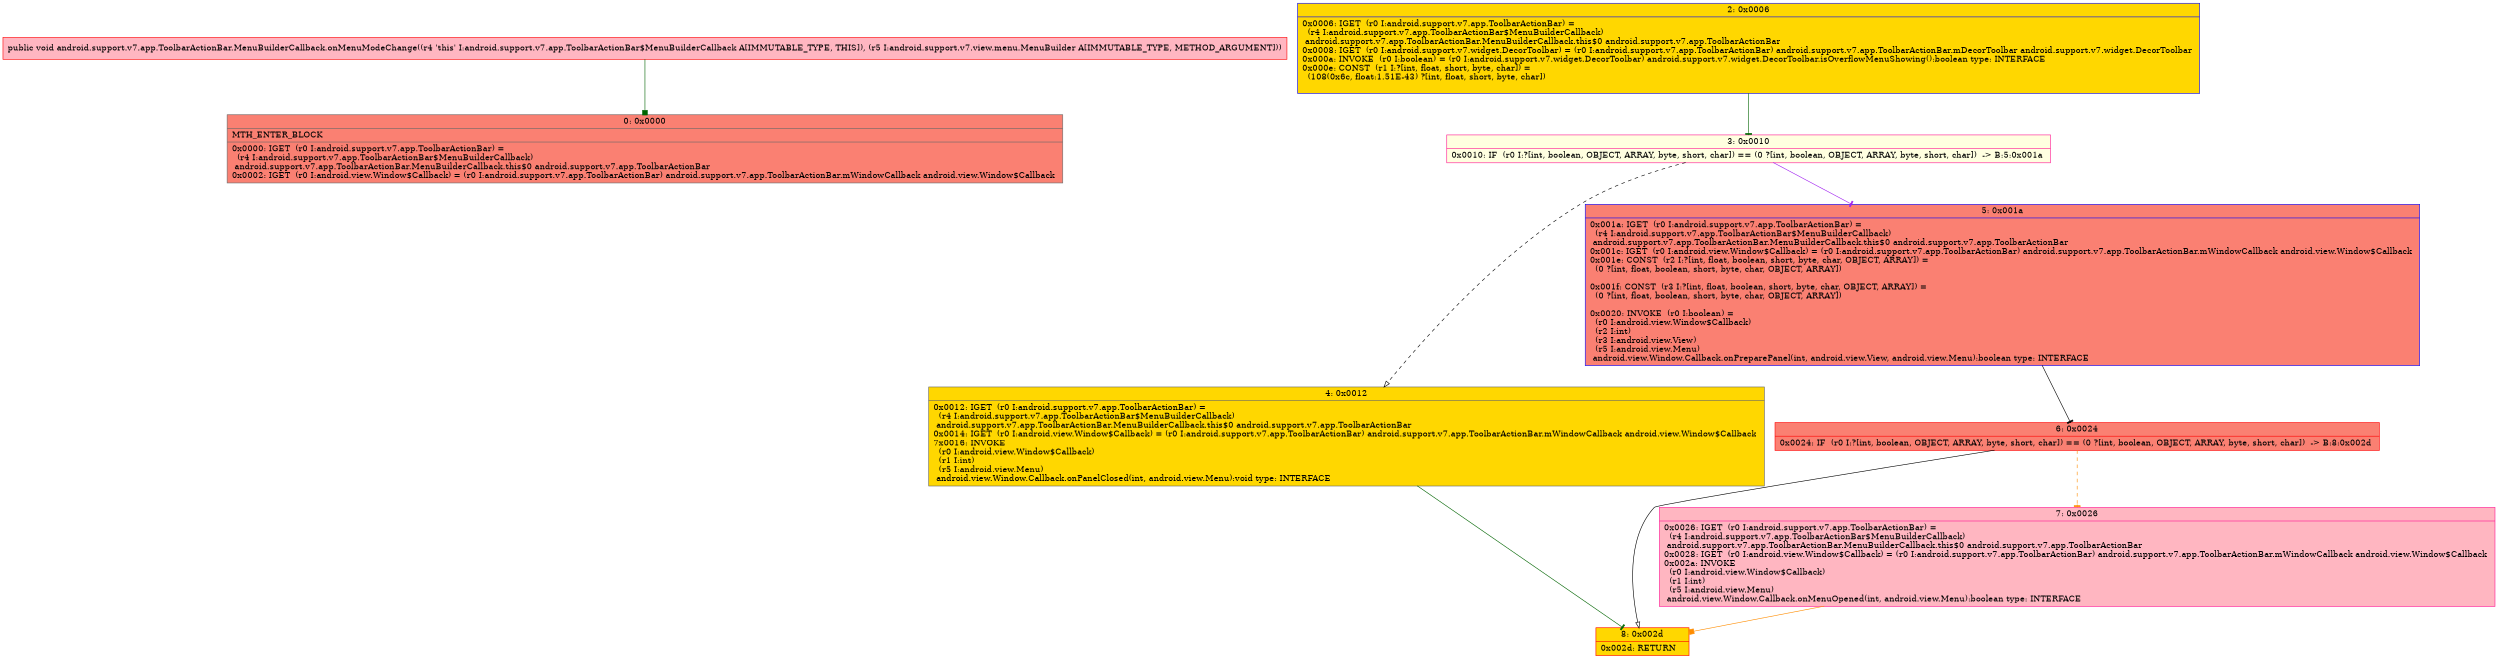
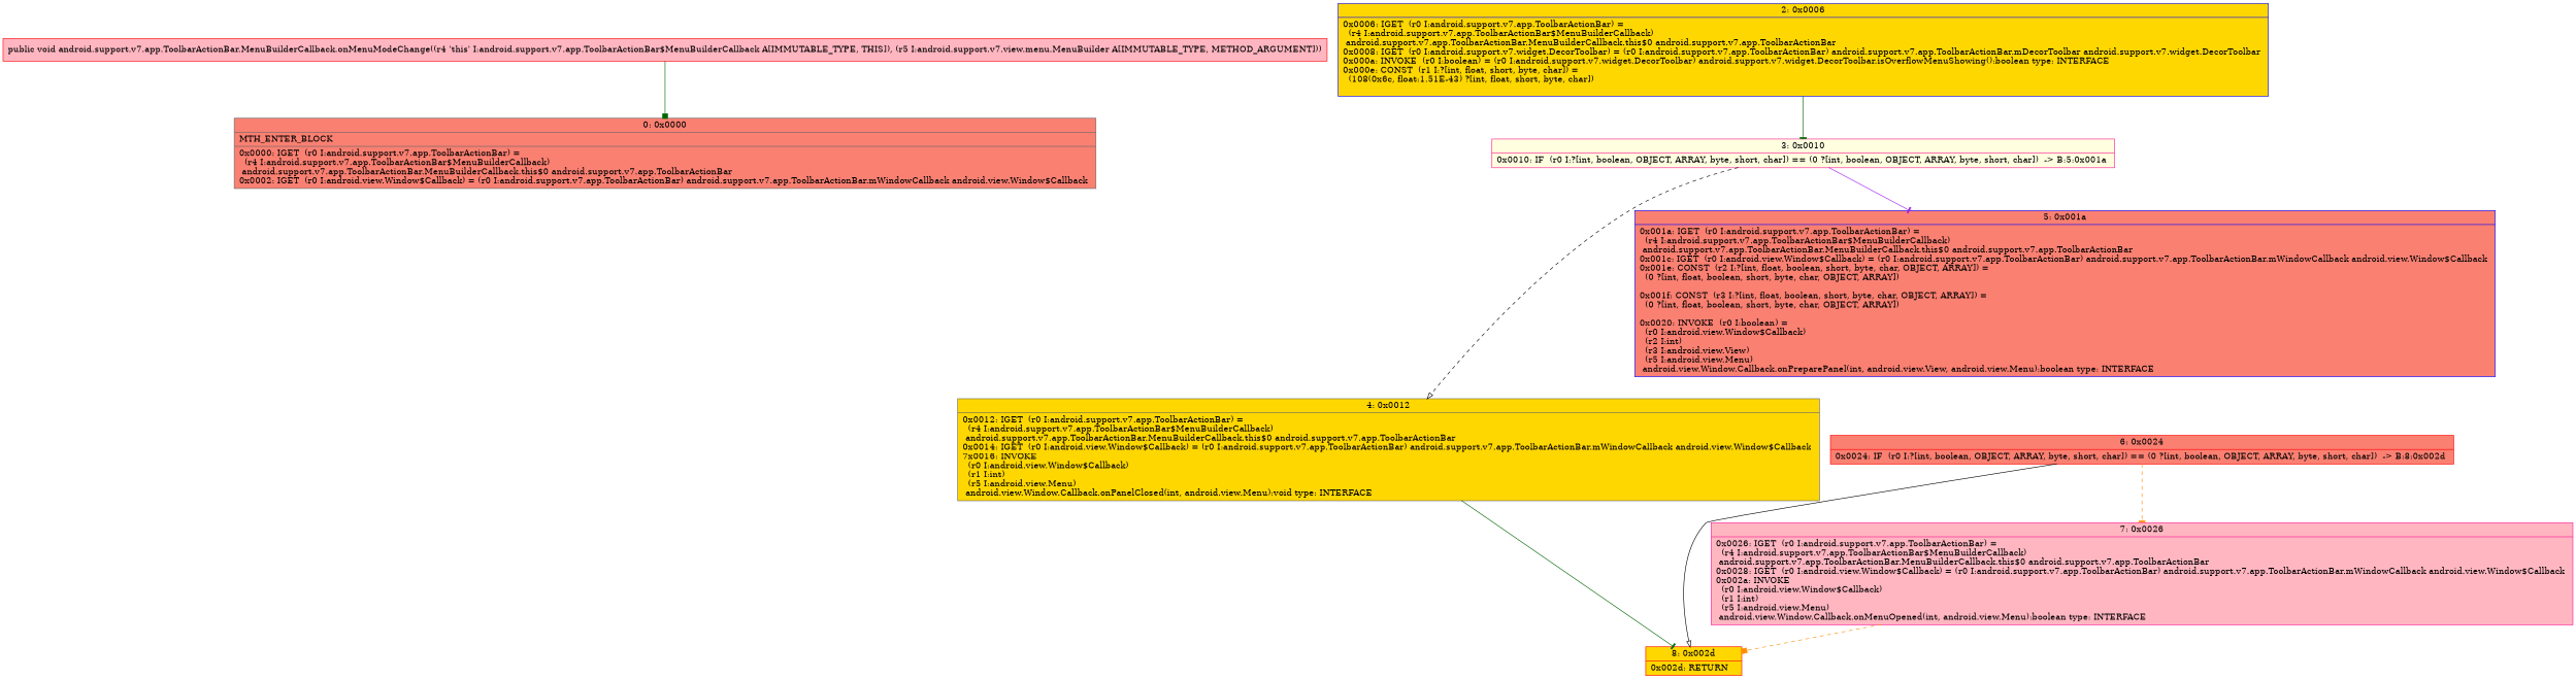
  digraph {
    node [color=red fillcolor=salmon shape=record style=filled]
    edge [arrowhead=tee color=darkgreen]
    n1 [color=gray40 label="{0\:\ 0x0000|MTH_ENTER_BLOCK\l|0x0000: IGET  (r0 I:android.support.v7.app.ToolbarActionBar) = \l  (r4 I:android.support.v7.app.ToolbarActionBar$MenuBuilderCallback)\l android.support.v7.app.ToolbarActionBar.MenuBuilderCallback.this$0 android.support.v7.app.ToolbarActionBar \l0x0002: IGET  (r0 I:android.view.Window$Callback) = (r0 I:android.support.v7.app.ToolbarActionBar) android.support.v7.app.ToolbarActionBar.mWindowCallback android.view.Window$Callback \l}"]
    n2 [color=blue fillcolor=gold label="{2\:\ 0x0006|0x0006: IGET  (r0 I:android.support.v7.app.ToolbarActionBar) = \l  (r4 I:android.support.v7.app.ToolbarActionBar$MenuBuilderCallback)\l android.support.v7.app.ToolbarActionBar.MenuBuilderCallback.this$0 android.support.v7.app.ToolbarActionBar \l0x0008: IGET  (r0 I:android.support.v7.widget.DecorToolbar) = (r0 I:android.support.v7.app.ToolbarActionBar) android.support.v7.app.ToolbarActionBar.mDecorToolbar android.support.v7.widget.DecorToolbar \l0x000a: INVOKE  (r0 I:boolean) = (r0 I:android.support.v7.widget.DecorToolbar) android.support.v7.widget.DecorToolbar.isOverflowMenuShowing():boolean type: INTERFACE \l0x000e: CONST  (r1 I:?[int, float, short, byte, char]) = \l  (108(0x6c, float:1.51E\-43) ?[int, float, short, byte, char])\l \l}"]
    n3 [color=deeppink fillcolor=lightyellow label="{3\:\ 0x0010|0x0010: IF  (r0 I:?[int, boolean, OBJECT, ARRAY, byte, short, char]) == (0 ?[int, boolean, OBJECT, ARRAY, byte, short, char])  \-\> B:5:0x001a \l}"]
    n4 [fillcolor=gold label="{8\:\ 0x002d|0x002d: RETURN   \l}"]
    n5 [color=gray40 fillcolor=gold label="{4\:\ 0x0012|0x0012: IGET  (r0 I:android.support.v7.app.ToolbarActionBar) = \l  (r4 I:android.support.v7.app.ToolbarActionBar$MenuBuilderCallback)\l android.support.v7.app.ToolbarActionBar.MenuBuilderCallback.this$0 android.support.v7.app.ToolbarActionBar \l0x0014: IGET  (r0 I:android.view.Window$Callback) = (r0 I:android.support.v7.app.ToolbarActionBar) android.support.v7.app.ToolbarActionBar.mWindowCallback android.view.Window$Callback \l7x0016: INVOKE  \l  (r0 I:android.view.Window$Callback)\l  (r1 I:int)\l  (r5 I:android.view.Menu)\l android.view.Window.Callback.onPanelClosed(int, android.view.Menu):void type: INTERFACE \l}"]
    n6 [color=blue label="{5\:\ 0x001a|0x001a: IGET  (r0 I:android.support.v7.app.ToolbarActionBar) = \l  (r4 I:android.support.v7.app.ToolbarActionBar$MenuBuilderCallback)\l android.support.v7.app.ToolbarActionBar.MenuBuilderCallback.this$0 android.support.v7.app.ToolbarActionBar \l0x001c: IGET  (r0 I:android.view.Window$Callback) = (r0 I:android.support.v7.app.ToolbarActionBar) android.support.v7.app.ToolbarActionBar.mWindowCallback android.view.Window$Callback \l0x001e: CONST  (r2 I:?[int, float, boolean, short, byte, char, OBJECT, ARRAY]) = \l  (0 ?[int, float, boolean, short, byte, char, OBJECT, ARRAY])\l \l0x001f: CONST  (r3 I:?[int, float, boolean, short, byte, char, OBJECT, ARRAY]) = \l  (0 ?[int, float, boolean, short, byte, char, OBJECT, ARRAY])\l \l0x0020: INVOKE  (r0 I:boolean) = \l  (r0 I:android.view.Window$Callback)\l  (r2 I:int)\l  (r3 I:android.view.View)\l  (r5 I:android.view.Menu)\l android.view.Window.Callback.onPreparePanel(int, android.view.View, android.view.Menu):boolean type: INTERFACE \l}"]
    n7 [label="{6\:\ 0x0024|0x0024: IF  (r0 I:?[int, boolean, OBJECT, ARRAY, byte, short, char]) == (0 ?[int, boolean, OBJECT, ARRAY, byte, short, char])  \-\> B:8:0x002d \l}"]
    n8 [color=deeppink fillcolor=lightpink label="{7\:\ 0x0026|0x0026: IGET  (r0 I:android.support.v7.app.ToolbarActionBar) = \l  (r4 I:android.support.v7.app.ToolbarActionBar$MenuBuilderCallback)\l android.support.v7.app.ToolbarActionBar.MenuBuilderCallback.this$0 android.support.v7.app.ToolbarActionBar \l0x0028: IGET  (r0 I:android.view.Window$Callback) = (r0 I:android.support.v7.app.ToolbarActionBar) android.support.v7.app.ToolbarActionBar.mWindowCallback android.view.Window$Callback \l0x002a: INVOKE  \l  (r0 I:android.view.Window$Callback)\l  (r1 I:int)\l  (r5 I:android.view.Menu)\l android.view.Window.Callback.onMenuOpened(int, android.view.Menu):boolean type: INTERFACE \l}"]
    n9 [fillcolor=lightpink label="{public void android.support.v7.app.ToolbarActionBar.MenuBuilderCallback.onMenuModeChange((r4 'this' I:android.support.v7.app.ToolbarActionBar$MenuBuilderCallback A[IMMUTABLE_TYPE, THIS]), (r5 I:android.support.v7.view.menu.MenuBuilder A[IMMUTABLE_TYPE, METHOD_ARGUMENT])) }"]
    n2 -> n3
    n3 -> n5 [arrowhead=onormal color=black style=dashed]
    n3 -> n6 [color=purple]
    n5 -> n4
-   n6 -> n7 [color=black]
    n7 -> n4 [arrowhead=onormal color=black]
    n7 -> n8 [color=darkorange style=dashed]
-   n8 -> n4 [arrowhead=box color=darkorange]
+   n8 -> n4 [arrowhead=box color=darkorange style=dashed]
    n9 -> n1 [arrowhead=box]
  }
